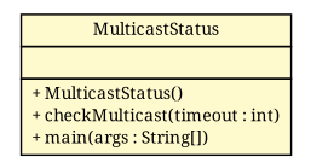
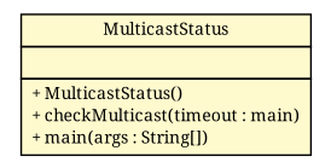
  digraph {
    nodesep=0.25
    ranksep=0.5
    fontname="Noto Serif"
-   n1 [fontcolor=black fontname="Noto Serif" fontsize=10.0 label=<<table title="sorcer.provider.boot.MulticastStatus" border="0" cellborder="1" cellspacing="0" cellpadding="2" port="p" bgcolor="lemonChiffon" href="./MulticastStatus.html"> 		<tr><td><table border="0" cellspacing="0" cellpadding="1"> <tr><td align="center" balign="center"> MulticastStatus </td></tr> 		</table></td></tr> 		<tr><td><table border="0" cellspacing="0" cellpadding="1"> <tr><td align="left" balign="left">  </td></tr> 		</table></td></tr> 		<tr><td><table border="0" cellspacing="0" cellpadding="1"> <tr><td align="left" balign="left"> + MulticastStatus() </td></tr> <tr><td align="left" balign="left"> + checkMulticast(timeout : int) </td></tr> <tr><td align="left" balign="left"> + main(args : String[]) </td></tr> 		</table></td></tr> 		</table>> shape=plaintext]
+   n1 [fontcolor=black fontname="Noto Serif" fontsize=10.0 label=<<table title="sorcer.provider.boot.MulticastStatus" border="0" cellborder="1" cellspacing="0" cellpadding="2" port="p" bgcolor="lemonChiffon" href="./MulticastStatus.html"> 		<tr><td><table border="0" cellspacing="0" cellpadding="1"> <tr><td align="center" balign="center"> MulticastStatus </td></tr> 		</table></td></tr> 		<tr><td><table border="0" cellspacing="0" cellpadding="1"> <tr><td align="left" balign="left">  </td></tr> 		</table></td></tr> 		<tr><td><table border="0" cellspacing="0" cellpadding="1"> <tr><td align="left" balign="left"> + MulticastStatus() </td></tr> <tr><td align="left" balign="left"> + checkMulticast(timeout : main) </td></tr> <tr><td align="left" balign="left"> + main(args : String[]) </td></tr> 		</table></td></tr> 		</table>> shape=plaintext]
  }
